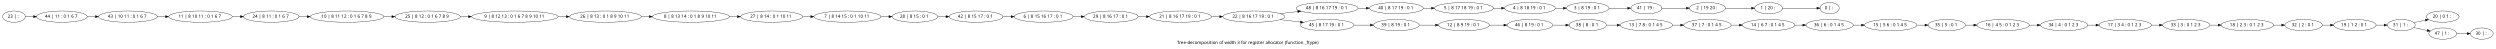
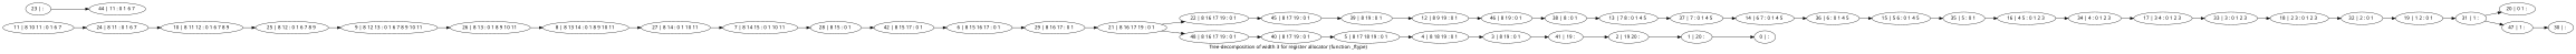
  digraph {
    fontname="Noto Sans"
    label="Tree-decomposition of width 3 for register allocator (function _ftype)"
    rankdir=LR
    node [fontname="Noto Sans"]
    edge [fontname="Noto Sans"]
    n1 [label="0 | : "]
    n2 [label="1 | 20 : "]
    n3 [label="2 | 19 20 : "]
    n4 [label="3 | 8 19 : 0 1 "]
    n5 [label="41 | 19 : "]
    n6 [label="4 | 8 18 19 : 0 1 "]
    n7 [label="5 | 8 17 18 19 : 0 1 "]
    n8 [label="6 | 8 15 16 17 : 0 1 "]
    n9 [label="29 | 8 16 17 : 0 1 "]
    n10 [label="21 | 8 16 17 19 : 0 1 "]
    n11 [label="7 | 8 14 15 : 0 1 10 11 "]
    n12 [label="28 | 8 15 : 0 1 "]
    n13 [label="42 | 8 15 17 : 0 1 "]
    n14 [label="8 | 8 13 14 : 0 1 8 9 10 11 "]
    n15 [label="27 | 8 14 : 0 1 10 11 "]
    n16 [label="9 | 8 12 13 : 0 1 6 7 8 9 10 11 "]
    n17 [label="26 | 8 13 : 0 1 8 9 10 11 "]
    n18 [label="10 | 8 11 12 : 0 1 6 7 8 9 "]
    n19 [label="25 | 8 12 : 0 1 6 7 8 9 "]
    n20 [label="11 | 8 10 11 : 0 1 6 7 "]
    n21 [label="24 | 8 11 : 0 1 6 7 "]
    n22 [label="12 | 8 9 19 : 0 1 "]
    n23 [label="46 | 8 19 : 0 1 "]
    n24 [label="38 | 8 : 0 1 "]
    n25 [label="13 | 7 8 : 0 1 4 5 "]
    n26 [label="37 | 7 : 0 1 4 5 "]
    n27 [label="14 | 6 7 : 0 1 4 5 "]
    n28 [label="36 | 6 : 0 1 4 5 "]
    n29 [label="15 | 5 6 : 0 1 4 5 "]
    n30 [label="35 | 5 : 0 1 "]
    n31 [label="16 | 4 5 : 0 1 2 3 "]
    n32 [label="34 | 4 : 0 1 2 3 "]
    n33 [label="17 | 3 4 : 0 1 2 3 "]
    n34 [label="33 | 3 : 0 1 2 3 "]
    n35 [label="18 | 2 3 : 0 1 2 3 "]
    n36 [label="32 | 2 : 0 1 "]
    n37 [label="19 | 1 2 : 0 1 "]
    n38 [label="31 | 1 : "]
    n39 [label="20 | 0 1 : "]
    n40 [label="47 | 1 : "]
    n41 [label="30 | : "]
    n42 [label="22 | 8 16 17 19 : 0 1 "]
    n43 [label="48 | 8 16 17 19 : 0 1 "]
    n44 [label="45 | 8 17 19 : 0 1 "]
    n45 [label="40 | 8 17 19 : 0 1 "]
    n46 [label="39 | 8 19 : 0 1 "]
    n47 [label="23 | : "]
    n48 [label="44 | 11 : 0 1 6 7 "]
-   n49 [label="43 | 10 11 : 0 1 6 7 "]
    n2 -> n1
    n3 -> n2
    n4 -> n5
    n5 -> n3
    n6 -> n4
    n7 -> n6
    n8 -> n9
    n9 -> n10
    n10 -> n42
-   n42 -> n43
+   n10 -> n43
    n11 -> n12
    n12 -> n13
    n13 -> n8
    n14 -> n15
    n15 -> n11
    n16 -> n17
    n17 -> n14
    n18 -> n19
    n19 -> n16
    n20 -> n21
    n21 -> n18
    n22 -> n23
    n23 -> n24
    n24 -> n25
    n25 -> n26
    n26 -> n27
    n27 -> n28
    n28 -> n29
    n29 -> n30
    n30 -> n31
    n31 -> n32
    n32 -> n33
    n33 -> n34
    n34 -> n35
    n35 -> n36
    n36 -> n37
    n37 -> n38
    n38 -> n39
    n38 -> n40
    n40 -> n41
    n42 -> n44
    n43 -> n45
    n44 -> n46
    n45 -> n7
    n46 -> n22
    n47 -> n48
-   n48 -> n49
-   n49 -> n20
  }
